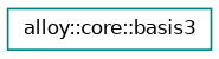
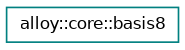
  digraph {
    rankdir=TB
-   n1 [color=teal fillcolor=white fontname=Helvetica fontsize=10 height=0.2 label="alloy::core::basis3" shape=record style=filled width=0.4]
+   n1 [color=teal fillcolor=white fontname=Helvetica fontsize=10 height=0.2 label="alloy::core::basis8" shape=record style=filled width=0.4]
  }
